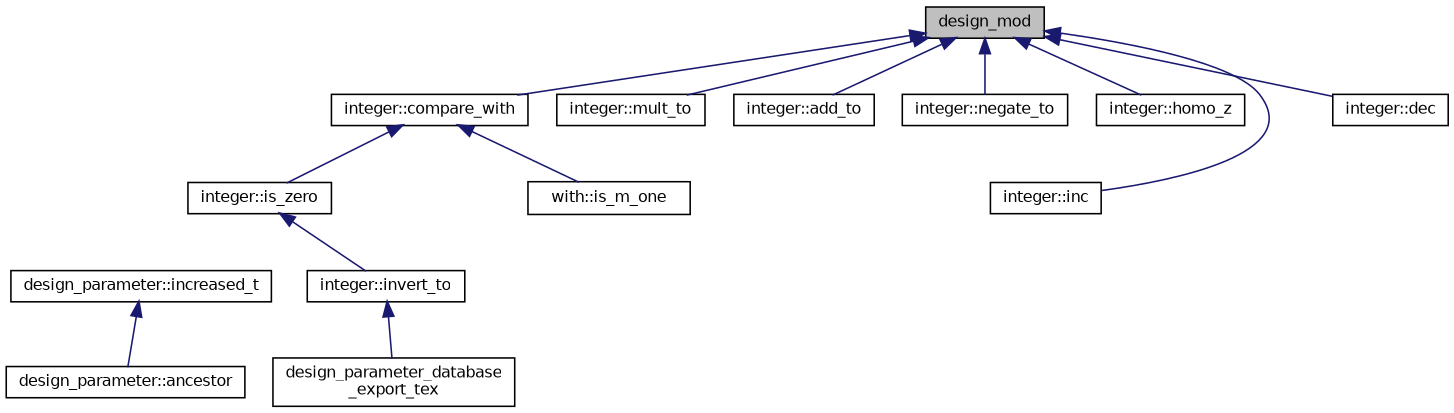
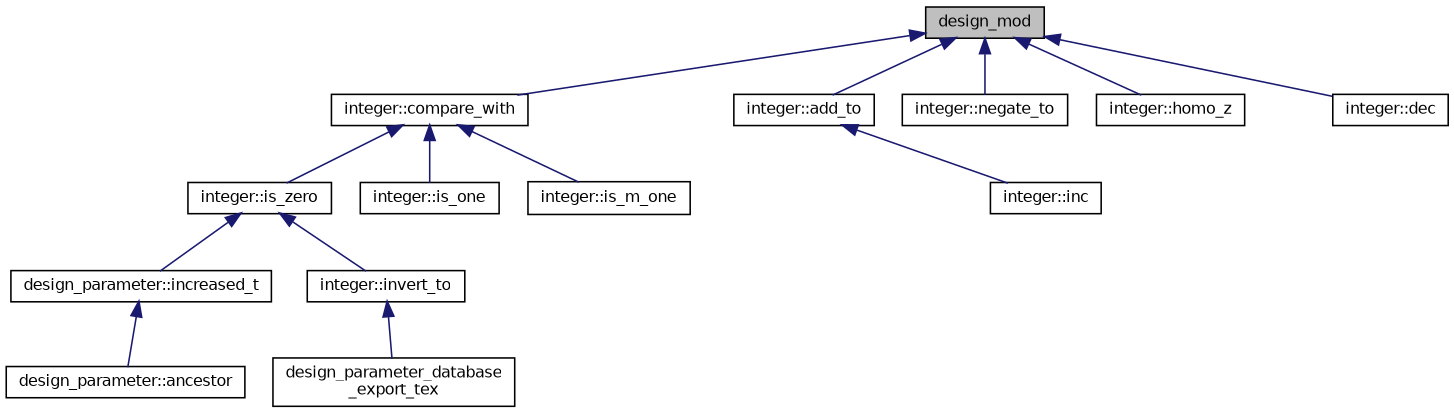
  digraph {
    rankdir=TB
    node [color=black fillcolor=white fontname=Helvetica fontsize=10 shape=record style=filled]
    edge [color=midnightblue dir=back fontname=Helvetica fontsize=10 labelfontname=Helvetica labelfontsize=10 style=solid]
    n1 [fillcolor=grey75 fontcolor=black height=0.2 label=design_mod width=0.4]
    n2 [height=0.2 label="integer::compare_with" width=0.4]
-   n3 [height=0.2 label="integer::mult_to" width=0.4]
    n4 [height=0.2 label="integer::add_to" width=0.4]
    n5 [height=0.2 label="integer::negate_to" width=0.4]
    n6 [height=0.2 label="integer::homo_z" width=0.4]
    n7 [height=0.2 label="integer::inc" width=0.4]
    n8 [height=0.2 label="integer::dec" width=0.4]
    n9 [height=0.2 label="integer::is_zero" width=0.4]
-   n11 [height=0.2 label="with::is_m_one" width=0.4]
+   n10 [height=0.2 label="integer::is_one" width=0.4]
+   n11 [height=0.2 label="integer::is_m_one" width=0.4]
    n12 [height=0.2 label="design_parameter::increased_t" width=0.4]
    n13 [height=0.2 label="integer::invert_to" width=0.4]
    n14 [height=0.2 label="design_parameter::ancestor" width=0.4]
    n15 [height=0.2 label="design_parameter_database\l_export_tex" width=0.4]
    n1 -> n2
-   n1 -> n3
    n1 -> n4
    n1 -> n5
    n1 -> n6
-   n1 -> n7
+   n4 -> n7
    n1 -> n8
    n2 -> n9
+   n2 -> n10
    n2 -> n11
+   n9 -> n12
    n9 -> n13
    n12 -> n14
    n13 -> n15
  }
